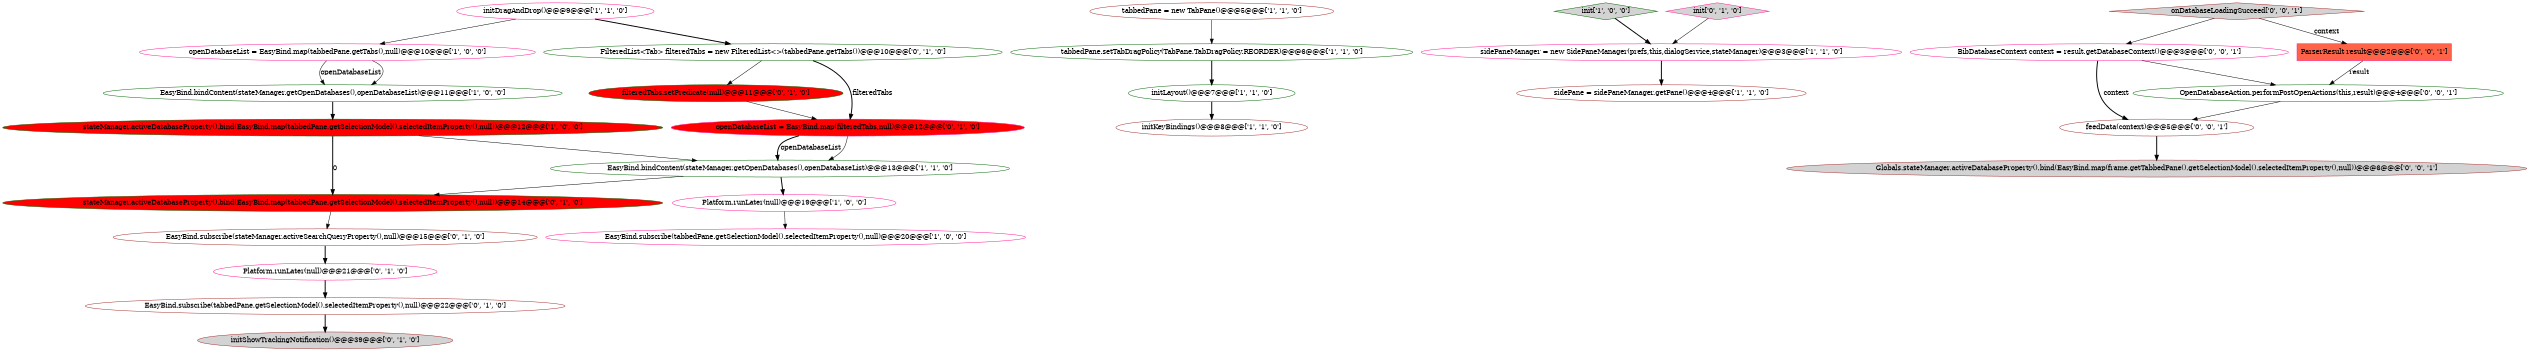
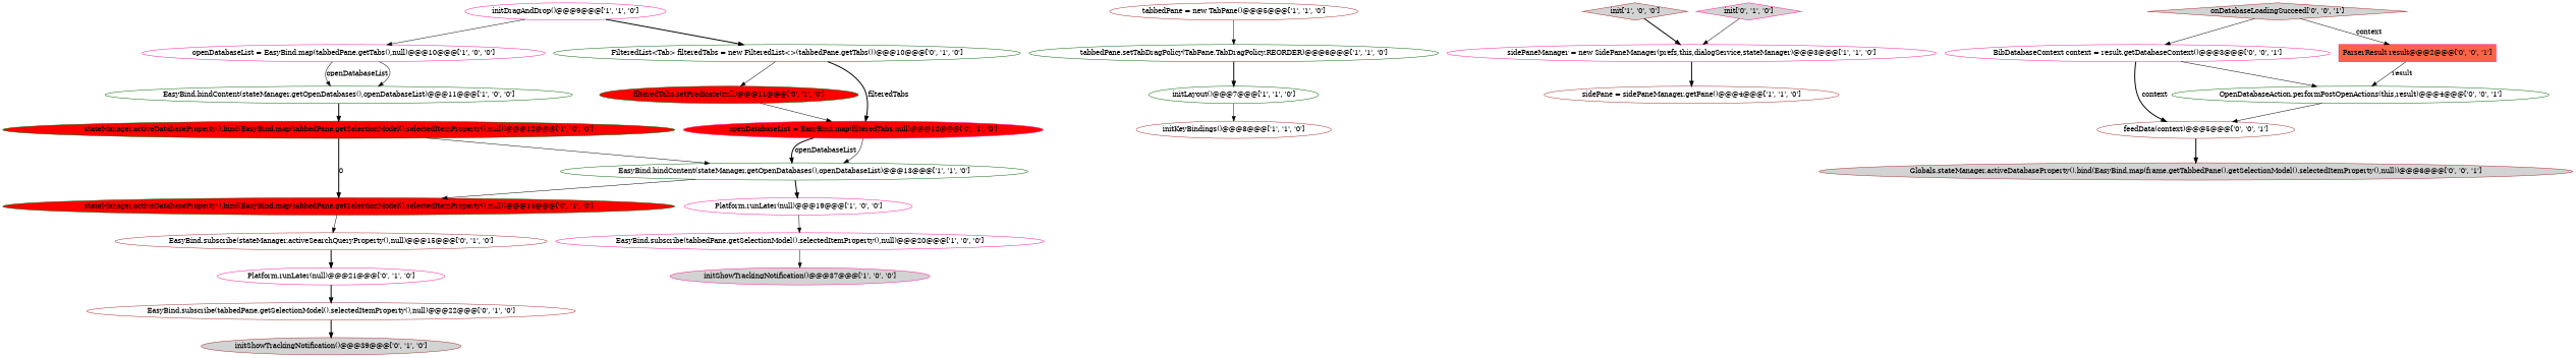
  digraph {
    node [color=deeppink fillcolor=white shape=ellipse style=filled]
    edge [style=solid]
    n1 [label="openDatabaseList = EasyBind.map(tabbedPane.getTabs(),null)@@@10@@@['1', '0', '0']"]
    n2 [color=darkgreen label="EasyBind.bindContent(stateManager.getOpenDatabases(),openDatabaseList)@@@11@@@['1', '0', '0']"]
    n3 [color=darkgreen fillcolor=red label="stateManager.activeDatabaseProperty().bind(EasyBind.map(tabbedPane.getSelectionModel().selectedItemProperty(),null))@@@12@@@['1', '0', '0']"]
    n4 [color=darkgreen fillcolor=red label="stateManager.activeDatabaseProperty().bind(EasyBind.map(tabbedPane.getSelectionModel().selectedItemProperty(),null))@@@14@@@['0', '1', '0']"]
    n5 [color=brown label="EasyBind.subscribe(stateManager.activeSearchQueryProperty(),null)@@@15@@@['0', '1', '0']"]
    n6 [label="Platform.runLater(null)@@@21@@@['0', '1', '0']"]
    n7 [color=brown label="EasyBind.subscribe(tabbedPane.getSelectionModel().selectedItemProperty(),null)@@@22@@@['0', '1', '0']"]
    n8 [color=brown fillcolor=lightgray label="initShowTrackingNotification()@@@39@@@['0', '1', '0']"]
    n9 [color=darkgreen label="initLayout()@@@7@@@['1', '1', '0']"]
    n10 [color=brown label="initKeyBindings()@@@8@@@['1', '1', '0']"]
    n11 [label="sidePaneManager = new SidePaneManager(prefs,this,dialogService,stateManager)@@@3@@@['1', '1', '0']"]
    n12 [color=brown label="sidePane = sidePaneManager.getPane()@@@4@@@['1', '1', '0']"]
    n13 [label="EasyBind.subscribe(tabbedPane.getSelectionModel().selectedItemProperty(),null)@@@20@@@['1', '0', '0']"]
+   n14 [fillcolor=lightgray label="initShowTrackingNotification()@@@37@@@['1', '0', '0']"]
    n15 [color=darkgreen label="OpenDatabaseAction.performPostOpenActions(this,result)@@@4@@@['0', '0', '1']"]
    n16 [color=brown label="feedData(context)@@@5@@@['0', '0', '1']"]
    n17 [color=brown fillcolor=lightgray label="Globals.stateManager.activeDatabaseProperty().bind(EasyBind.map(frame.getTabbedPane().getSelectionModel().selectedItemProperty(),null))@@@6@@@['0', '0', '1']"]
-   n18 [color=darkgreen fillcolor=lightgray label="init['1', '0', '0']" shape=diamond]
+   n18 [color=brown fillcolor=lightgray label="init['1', '0', '0']" shape=diamond]
    n19 [color=darkgreen fillcolor=red label="filteredTabs.setPredicate(null)@@@11@@@['0', '1', '0']"]
    n20 [fillcolor=red label="openDatabaseList = EasyBind.map(filteredTabs,null)@@@12@@@['0', '1', '0']"]
    n21 [color=darkgreen label="EasyBind.bindContent(stateManager.getOpenDatabases(),openDatabaseList)@@@13@@@['1', '1', '0']"]
    n22 [label="initDragAndDrop()@@@9@@@['1', '1', '0']"]
    n23 [color=darkgreen label="FilteredList<Tab> filteredTabs = new FilteredList<>(tabbedPane.getTabs())@@@10@@@['0', '1', '0']"]
    n24 [color=brown label="tabbedPane = new TabPane()@@@5@@@['1', '1', '0']"]
    n25 [color=darkgreen label="tabbedPane.setTabDragPolicy(TabPane.TabDragPolicy.REORDER)@@@6@@@['1', '1', '0']"]
    n26 [label="Platform.runLater(null)@@@19@@@['1', '0', '0']"]
    n27 [color=brown fillcolor=lightgray label="onDatabaseLoadingSucceed['0', '0', '1']" shape=diamond]
    n28 [label="BibDatabaseContext context = result.getDatabaseContext()@@@3@@@['0', '0', '1']"]
    n29 [fillcolor=tomato label="ParserResult result@@@2@@@['0', '0', '1']" shape=box]
    n30 [fillcolor=lightgray label="init['0', '1', '0']" shape=diamond]
    n1 -> n2 [label=openDatabaseList]
    n1 -> n2
    n2 -> n3 [style=bold]
    n3 -> n4 [label=0 style=bold]
    n3 -> n21
    n4 -> n5
    n5 -> n6 [style=bold]
    n6 -> n7 [style=bold]
    n7 -> n8 [style=bold]
-   n9 -> n10 [style=bold]
+   n9 -> n10
    n11 -> n12 [style=bold]
+   n13 -> n14
    n15 -> n16
    n16 -> n17 [style=bold]
    n18 -> n11 [style=bold]
    n19 -> n20
    n20 -> n21 [label=openDatabaseList style=bold]
    n20 -> n21
    n21 -> n4
    n21 -> n26 [style=bold]
    n22 -> n1
    n22 -> n23 [style=bold]
    n23 -> n19
    n23 -> n20 [label=filteredTabs style=bold]
    n24 -> n25
    n25 -> n9 [style=bold]
    n26 -> n13
    n27 -> n28
    n27 -> n29 [label=context]
    n28 -> n15
    n28 -> n16 [label=context style=bold]
    n29 -> n15 [label=result]
    n30 -> n11
  }
